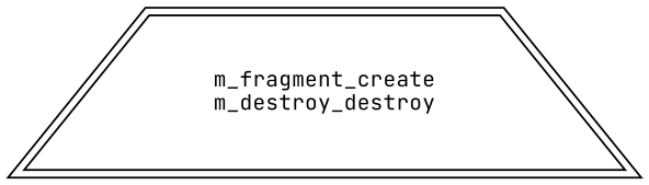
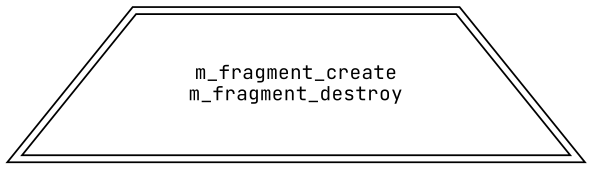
  digraph {
    fontname="JetBrains Mono"
-   n1 [fontsize=11 label="m_fragment_create\nm_destroy_destroy" peripheries=2 shape=trapezium fontname="JetBrains Mono"]
+   n1 [fontsize=11 label="m_fragment_create\nm_fragment_destroy" peripheries=2 shape=trapezium fontname="JetBrains Mono"]
  }
